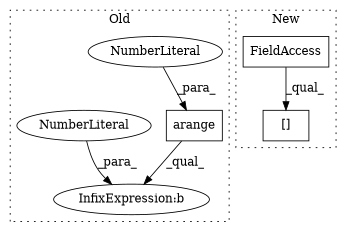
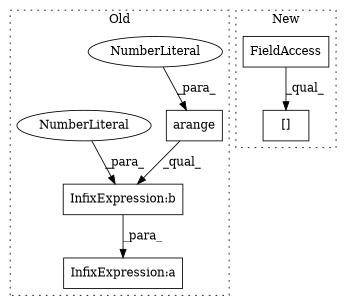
  digraph {
    node [a=27 l=3 shape=box]
    n1 [a=32 l="7,1" label=arange s="1320,1343"]
-   n3 [label="InfixExpression:b" s=1311 shape=ellipse]
+   n2 [label="InfixExpression:a" s=1304]
+   n3 [label="InfixExpression:b" s=1311]
    n4 [a=34 l=1 label=NumberLiteral s=1327 shape=ellipse]
    n5 [a=34 label=NumberLiteral s=1308 shape=ellipse]
    n6 [a=2 l="8,1" label="[]" s="1571,1580"]
    n7 [a=22 l=7 label=FieldAccess s=1571]
    subgraph cluster_1 {
      label=Old
      style=dotted
      n1
+     n2
      n3
      n4
      n5
    }
    subgraph cluster_2 {
      label=New
      style=dotted
      n6
      n7
    }
    n1 -> n3 [label=_qual_]
+   n3 -> n2 [label=_para_]
    n4 -> n1 [label=_para_]
    n5 -> n3 [label=_para_]
    n7 -> n6 [label=_qual_]
  }
